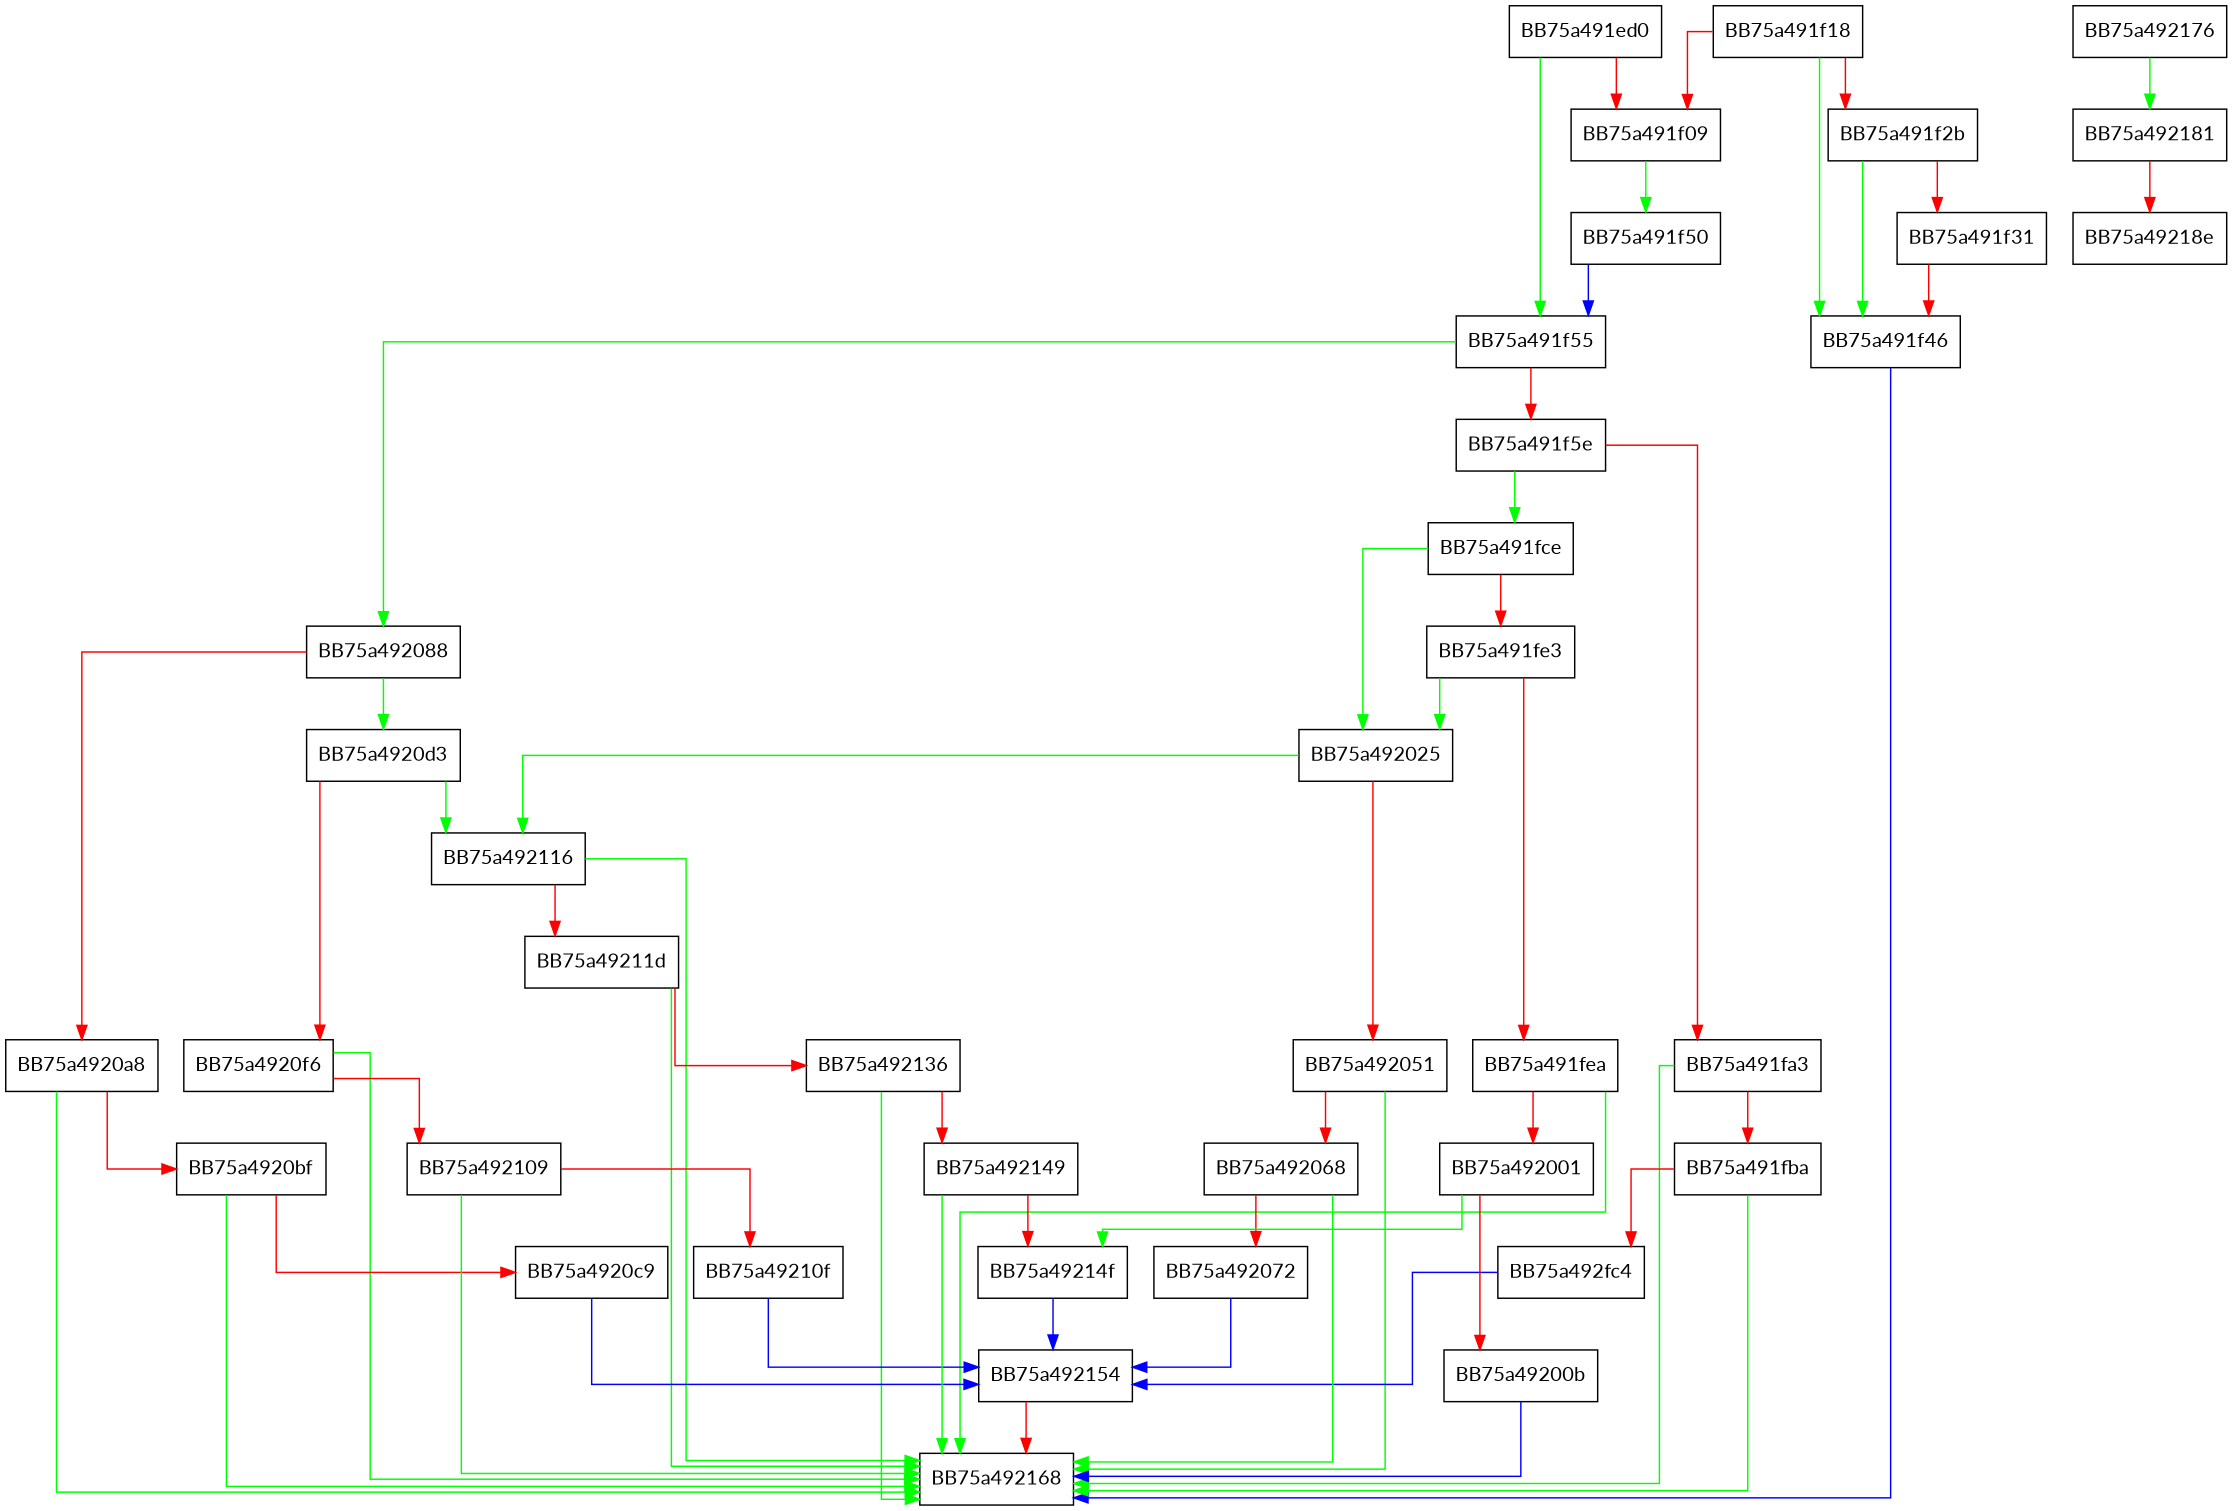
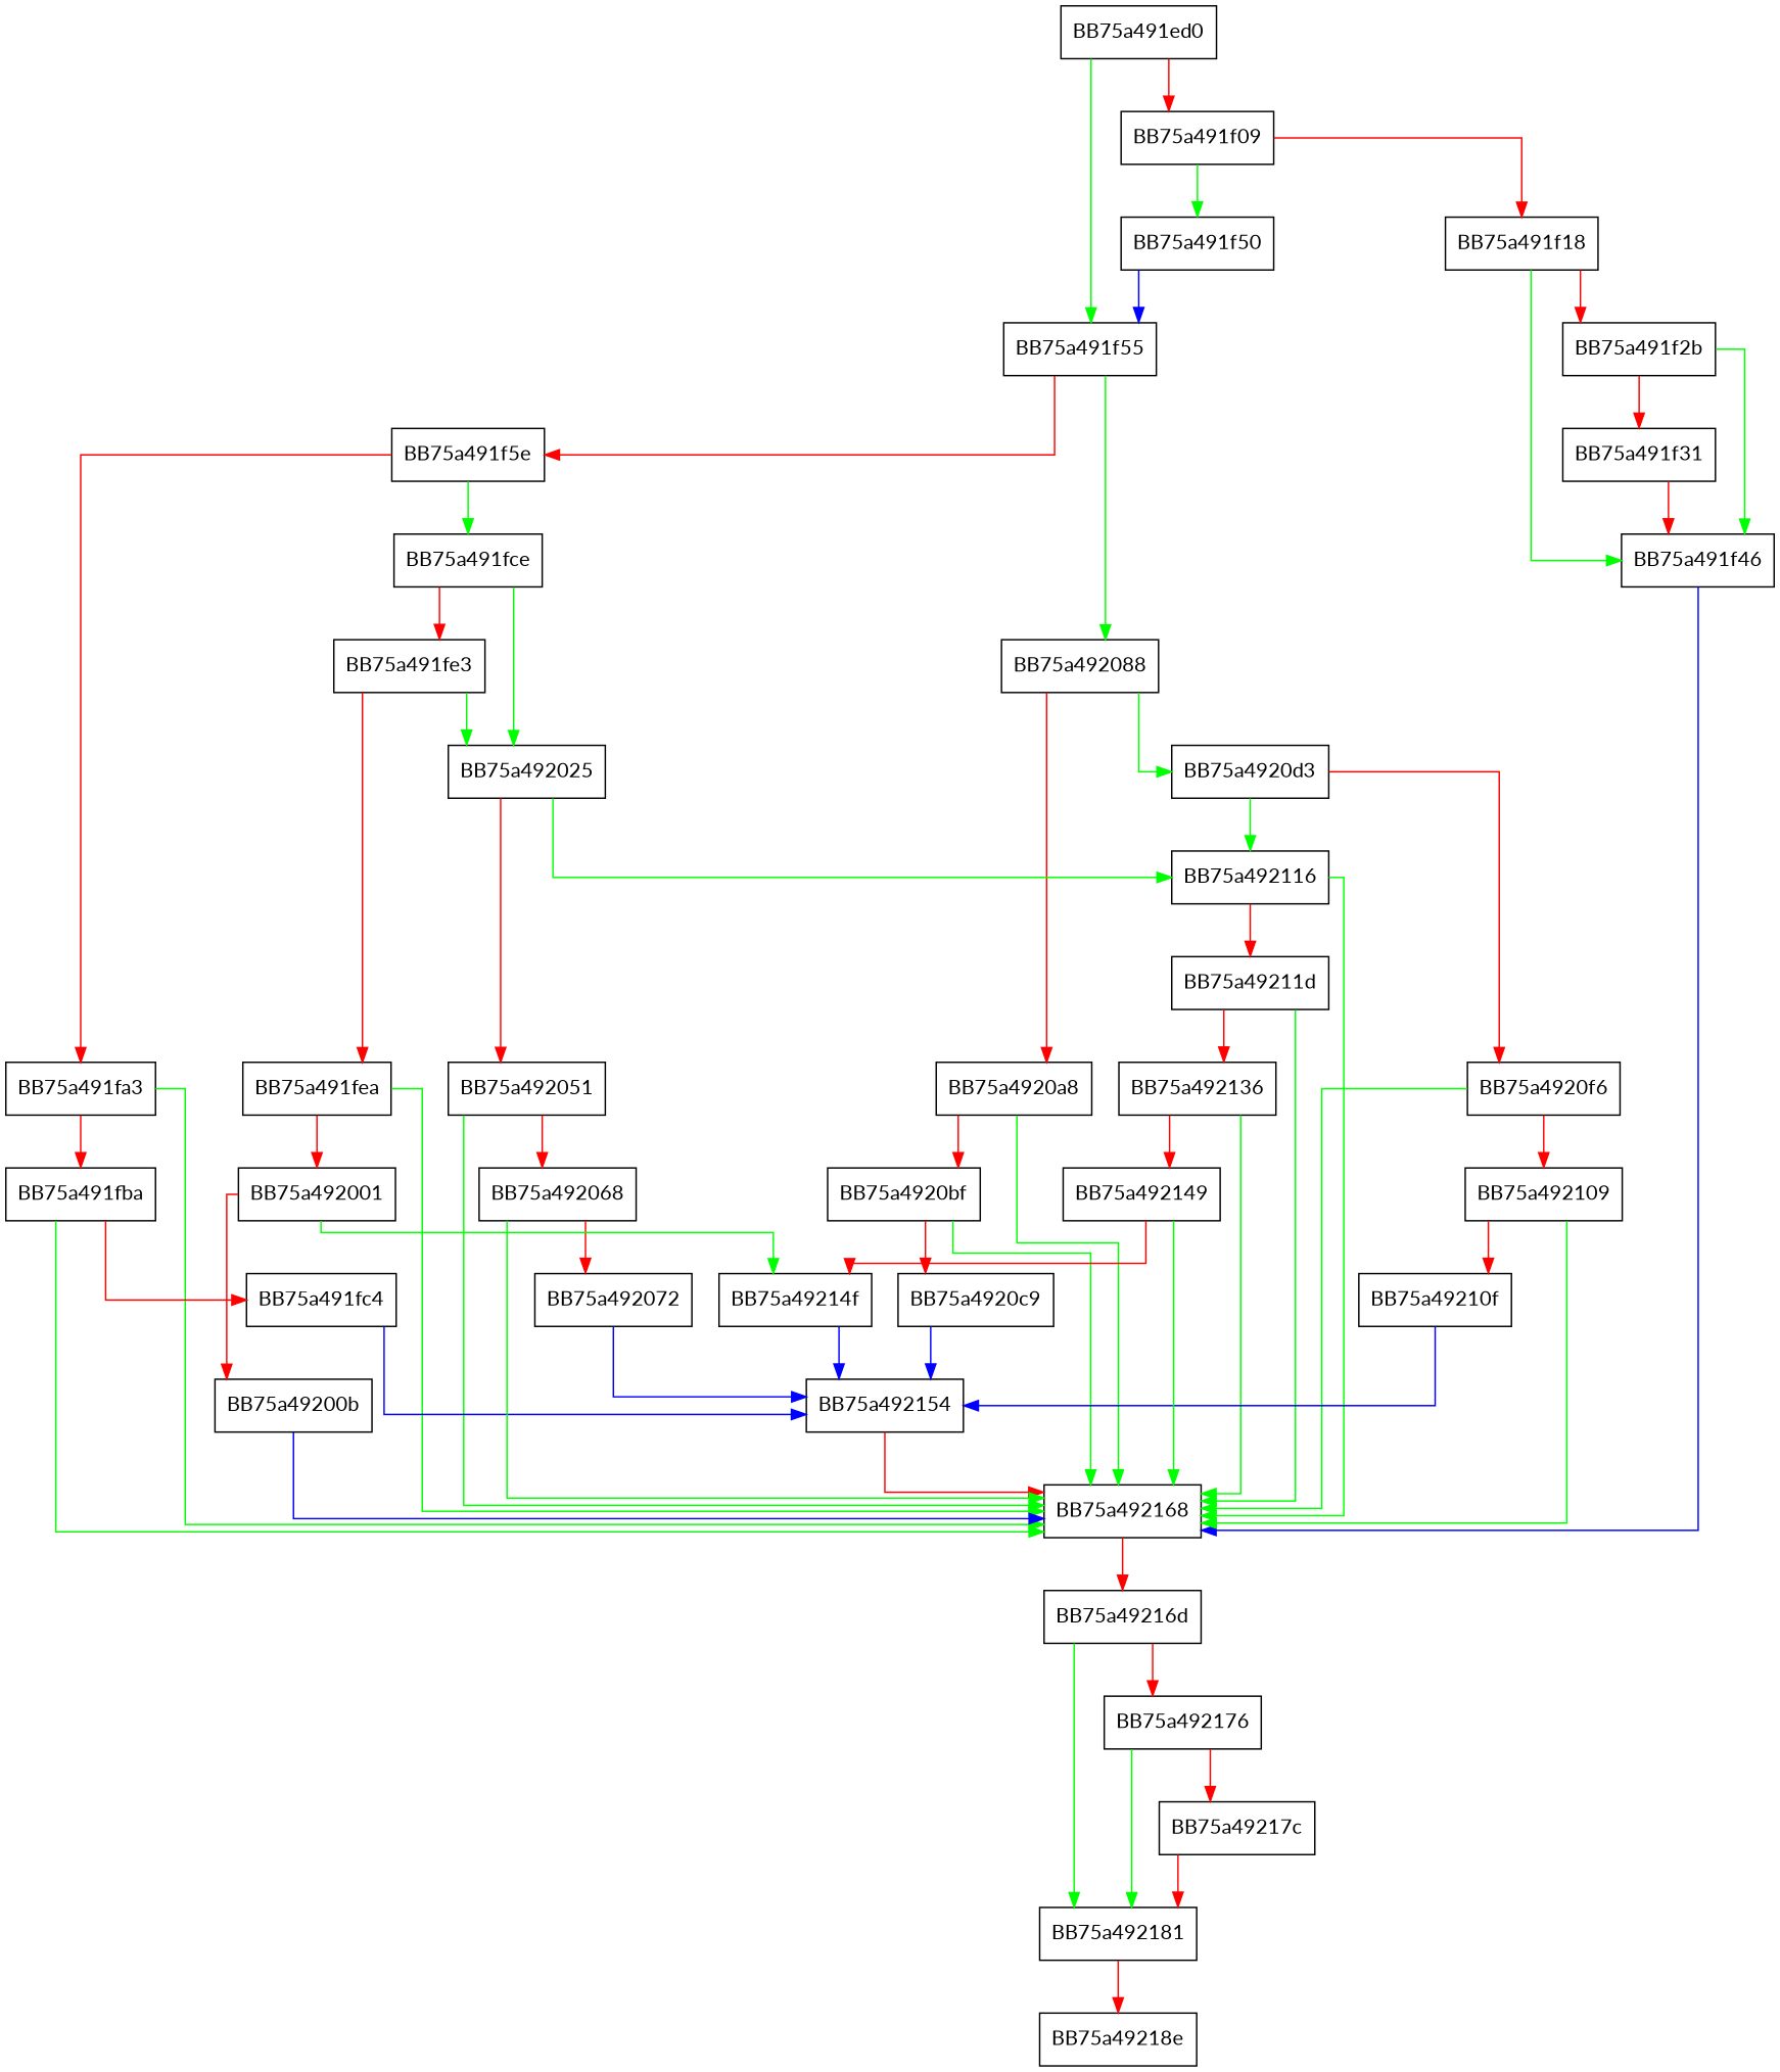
  digraph {
    fontname=Lato
    splines=ortho
    node [fontname=Lato shape=box]
    edge [color=red fontname=Lato]
    BB75a491ed0
    BB75a491f55
    BB75a491f09
    BB75a492088
    BB75a491f5e
    BB75a491f50
    BB75a491f18
    BB75a4920d3
    BB75a4920a8
    BB75a491fce
    BB75a491fa3
    BB75a491f46
    BB75a491f2b
    BB75a492168
    BB75a491f31
+   BB75a49216d
    BB75a492181
    BB75a492176
    BB75a492116
    BB75a4920f6
    BB75a4920bf
    BB75a492025
    BB75a491fe3
    BB75a491fba
    BB75a492051
    BB75a491fea
-   BB75a491fc4 [label=BB75a492fc4]
+   BB75a491fc4
    BB75a492154
    BB75a49211d
    BB75a492068
    BB75a492001
    BB75a49200b
    BB75a49214f
    BB75a492136
    BB75a492072
    BB75a492109
    BB75a4920c9
    BB75a49210f
    BB75a492149
    BB75a49218e
+   BB75a49217c
    BB75a491ed0 -> BB75a491f55 [color=green]
    BB75a491ed0 -> BB75a491f09
    BB75a491f55 -> BB75a492088 [color=green]
    BB75a491f55 -> BB75a491f5e
    BB75a491f09 -> BB75a491f50 [color=green]
-   BB75a491f18 -> BB75a491f09
+   BB75a491f09 -> BB75a491f18
    BB75a492088 -> BB75a4920d3 [color=green]
    BB75a492088 -> BB75a4920a8
    BB75a491f5e -> BB75a491fce [color=green]
    BB75a491f5e -> BB75a491fa3
    BB75a491f50 -> BB75a491f55 [color=blue]
    BB75a491f18 -> BB75a491f46 [color=green]
    BB75a491f18 -> BB75a491f2b
    BB75a4920d3 -> BB75a492116 [color=green]
    BB75a4920d3 -> BB75a4920f6
    BB75a4920a8 -> BB75a492168 [color=green]
    BB75a4920a8 -> BB75a4920bf
    BB75a491fce -> BB75a492025 [color=green]
    BB75a491fce -> BB75a491fe3
    BB75a491fa3 -> BB75a492168 [color=green]
    BB75a491fa3 -> BB75a491fba
    BB75a491f46 -> BB75a492168 [color=blue]
    BB75a491f2b -> BB75a491f46 [color=green]
    BB75a491f2b -> BB75a491f31
+   BB75a492168 -> BB75a49216d
    BB75a491f31 -> BB75a491f46
+   BB75a49216d -> BB75a492181 [color=green]
+   BB75a49216d -> BB75a492176
    BB75a492181 -> BB75a49218e
    BB75a492176 -> BB75a492181 [color=green]
+   BB75a492176 -> BB75a49217c
    BB75a492116 -> BB75a492168 [color=green]
    BB75a492116 -> BB75a49211d
    BB75a4920f6 -> BB75a492168 [color=green]
    BB75a4920f6 -> BB75a492109
    BB75a4920bf -> BB75a492168 [color=green]
    BB75a4920bf -> BB75a4920c9
    BB75a492025 -> BB75a492116 [color=green]
    BB75a492025 -> BB75a492051
    BB75a491fe3 -> BB75a492025 [color=green]
    BB75a491fe3 -> BB75a491fea
    BB75a491fba -> BB75a492168 [color=green]
    BB75a491fba -> BB75a491fc4
    BB75a492051 -> BB75a492168 [color=green]
    BB75a492051 -> BB75a492068
    BB75a491fea -> BB75a492168 [color=green]
    BB75a491fea -> BB75a492001
    BB75a491fc4 -> BB75a492154 [color=blue]
    BB75a492154 -> BB75a492168
    BB75a49211d -> BB75a492168 [color=green]
    BB75a49211d -> BB75a492136
    BB75a492068 -> BB75a492168 [color=green]
    BB75a492068 -> BB75a492072
    BB75a492001 -> BB75a49200b
    BB75a492001 -> BB75a49214f [color=green]
    BB75a49200b -> BB75a492168 [color=blue]
    BB75a49214f -> BB75a492154 [color=blue]
    BB75a492136 -> BB75a492168 [color=green]
    BB75a492136 -> BB75a492149
    BB75a492072 -> BB75a492154 [color=blue]
    BB75a492109 -> BB75a492168 [color=green]
    BB75a492109 -> BB75a49210f
    BB75a4920c9 -> BB75a492154 [color=blue]
    BB75a49210f -> BB75a492154 [color=blue]
    BB75a492149 -> BB75a492168 [color=green]
    BB75a492149 -> BB75a49214f
+   BB75a49217c -> BB75a492181
  }
